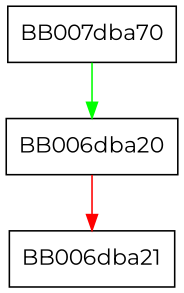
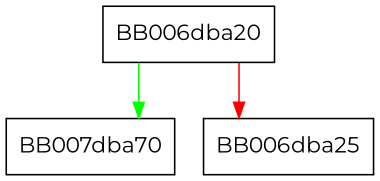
  digraph {
    fontname=Montserrat
    splines=ortho
    node [fontname=Montserrat shape=box]
    edge [fontname=Montserrat]
    n1 [label=BB007dba70]
    BB006dba20
-   BB006dba25 [label=BB006dba21]
-   n1 -> BB006dba20 [color=green]
+   BB006dba25
+   BB006dba20 -> n1 [color=green]
    BB006dba20 -> BB006dba25 [color=red]
  }
